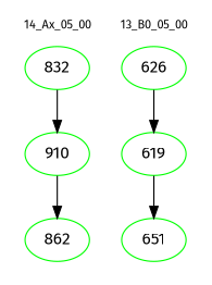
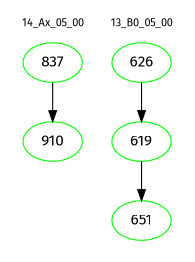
  digraph {
    fontname="Fira Sans"
    node [color=green fontname="Fira Sans"]
    edge [color=black fontname="Fira Sans"]
-   n1 [label=832]
+   n1 [label=837]
    n2 [label=910]
-   n3 [label=862]
    n4 [label=626]
    n5 [label=619]
    n6 [label=651]
    subgraph cluster_1 {
      color=white
      fontsize=10
      label="14_Ax_05_00"
      n1
      n2
-     n3
    }
    subgraph cluster_2 {
      color=white
      fontsize=10
      label="13_B0_05_00"
      n4
      n5
      n6
    }
    n1 -> n2
-   n2 -> n3
    n4 -> n5
    n5 -> n6
  }
